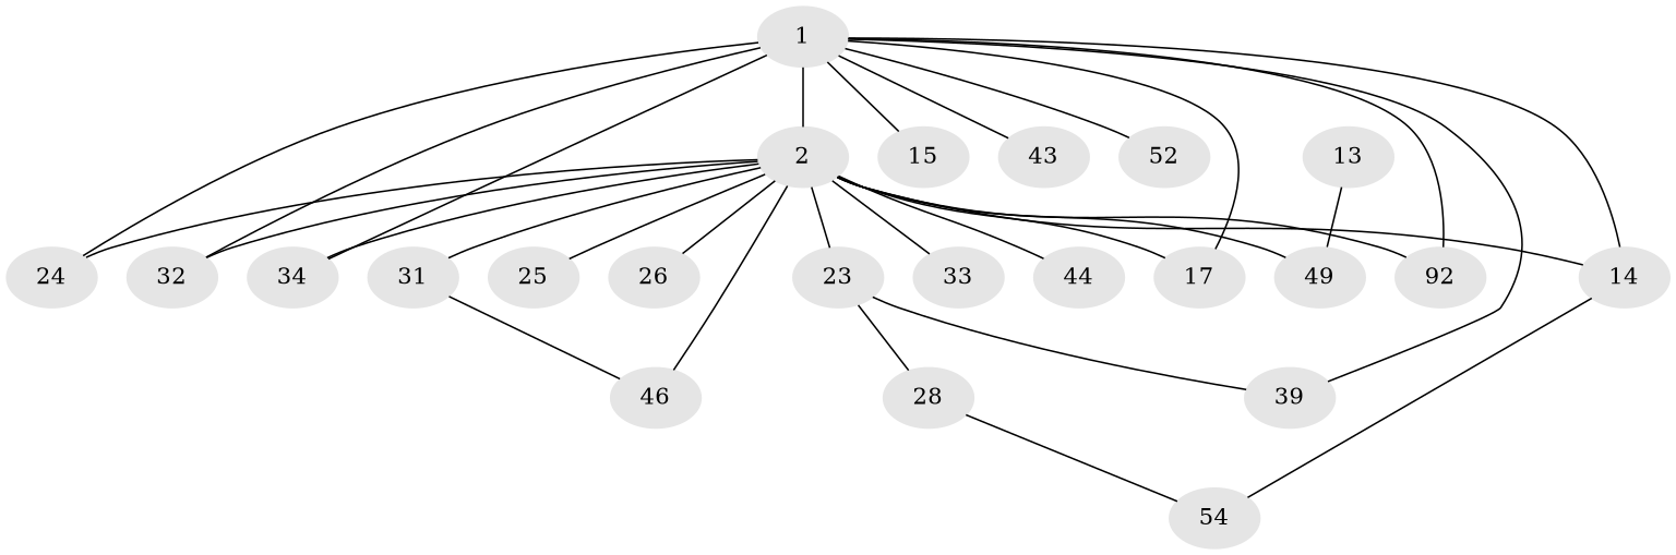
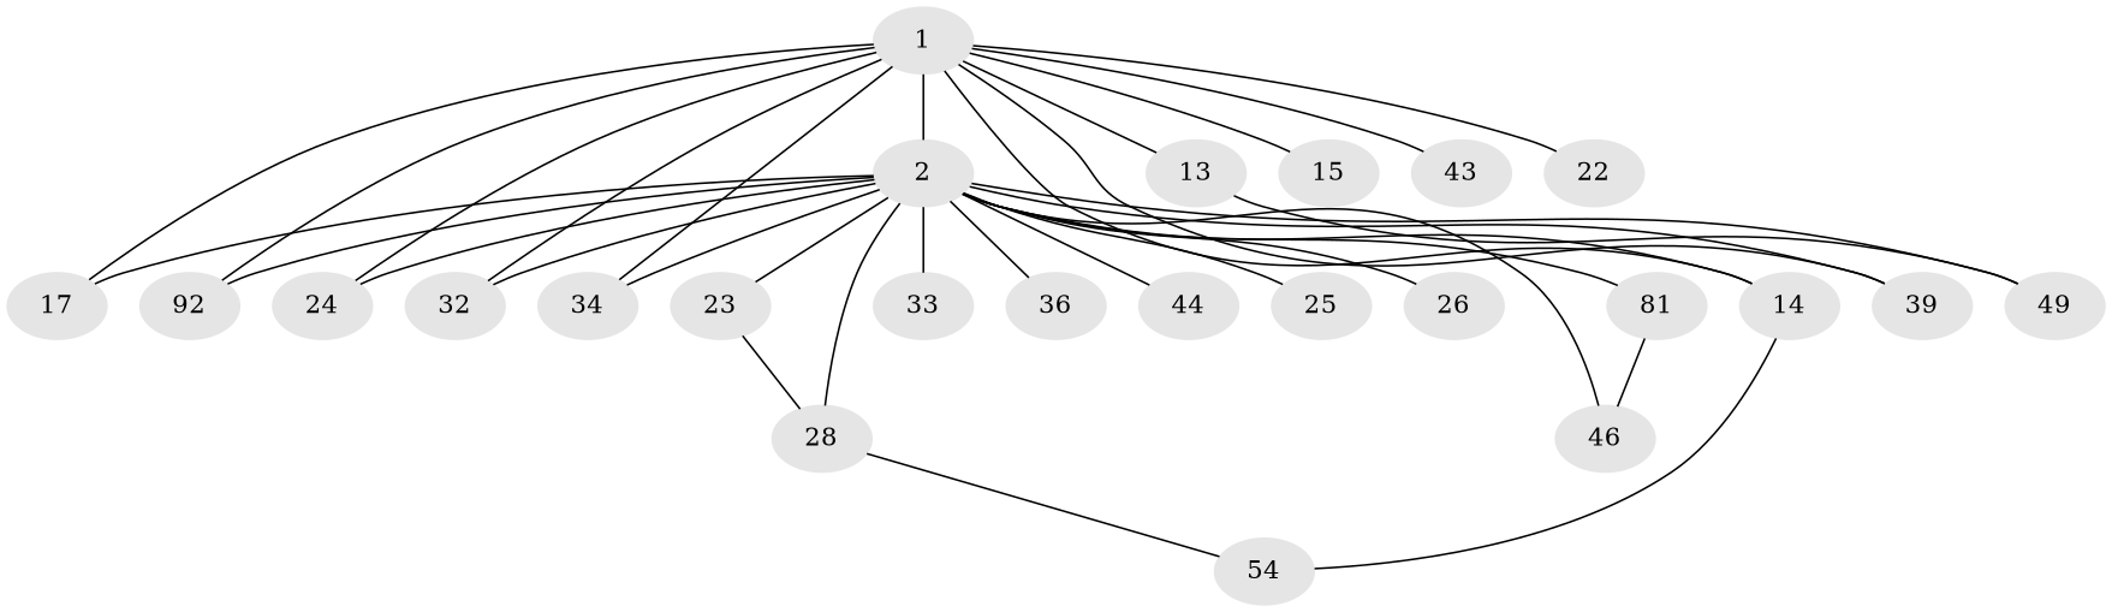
  graph {
    node [color=gray90 style=filled]
    1 [super="+5+10"]
    2 [super="+48+9+11+3+8"]
    13
    14
    15
    17
    n7 [label=92 super="+47"]
    24
    32 [super="+51"]
    34
    39
    43
-   52
+   52 [label=22]
    23
    25
    26
    28
-   31
+   31 [label=81]
    33
+   36
    44
    46
    49
    54
    1 -- 2 [weight=29]
+   1 -- 13 [weight=4]
    1 -- 14
    1 -- 15 [weight=2]
    1 -- 17
    1 -- n7 [weight=2]
    1 -- 24
    1 -- 32
    1 -- 34
    1 -- 39
    1 -- 43 [weight=2]
    1 -- 52
    2 -- 14 [weight=2]
    2 -- 17
    2 -- n7 [weight=3]
    2 -- 24
    2 -- 32 [weight=2]
    2 -- 34
-   23 -- 39
+   2 -- 39
    2 -- 23 [weight=2]
    2 -- 25 [weight=2]
    2 -- 26 [weight=2]
+   2 -- 28
    2 -- 31 [weight=2]
    2 -- 33 [weight=2]
+   2 -- 36 [weight=2]
    2 -- 44 [weight=2]
    2 -- 46
    2 -- 49
    13 -- 49
    14 -- 54
    23 -- 28
    28 -- 54
    31 -- 46
  }
